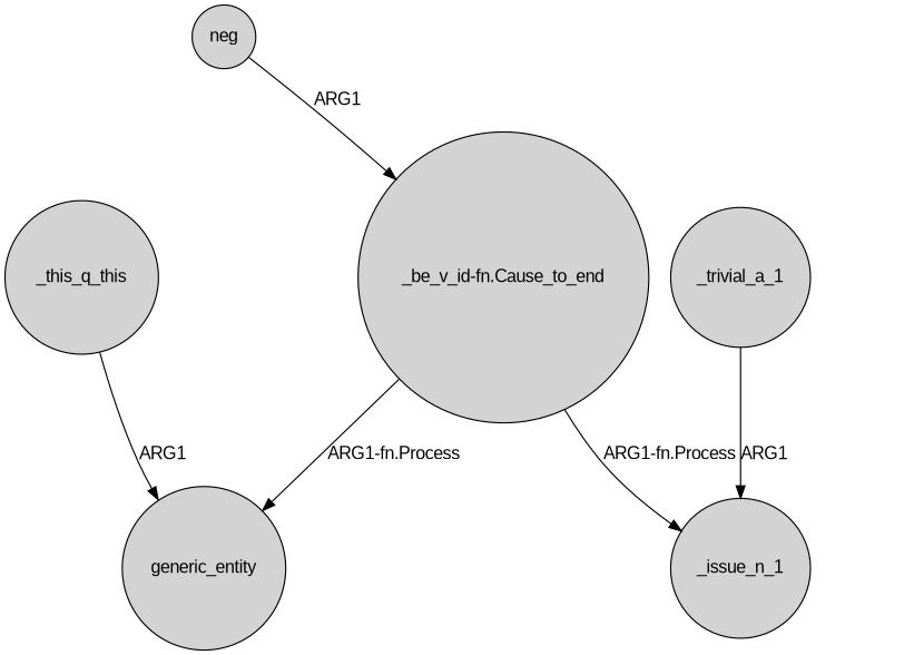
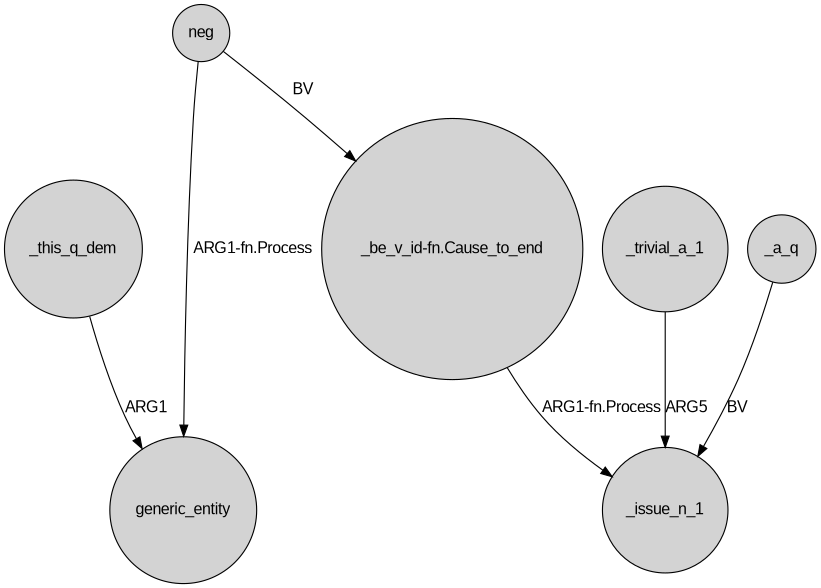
  digraph {
    fontname="Liberation Sans"
    node [fontname="Liberation Sans" shape=circle style=filled]
    edge [fontname="Liberation Sans"]
    "_be_v_id-fn.Cause_to_end"
    generic_entity
    _issue_n_1
    _trivial_a_1
+   _a_q
    neg
-   _this_q_dem [label=_this_q_this]
-   "_be_v_id-fn.Cause_to_end" -> generic_entity [label="ARG1-fn.Process"]
+   _this_q_dem
+   neg -> generic_entity [label="ARG1-fn.Process"]
    "_be_v_id-fn.Cause_to_end" -> _issue_n_1 [label="ARG1-fn.Process"]
-   _trivial_a_1 -> _issue_n_1 [label=ARG1]
-   neg -> "_be_v_id-fn.Cause_to_end" [label=ARG1]
+   _trivial_a_1 -> _issue_n_1 [label=ARG5]
+   _a_q -> _issue_n_1 [label=BV]
+   neg -> "_be_v_id-fn.Cause_to_end" [label=BV]
    _this_q_dem -> generic_entity [label=ARG1]
  }
